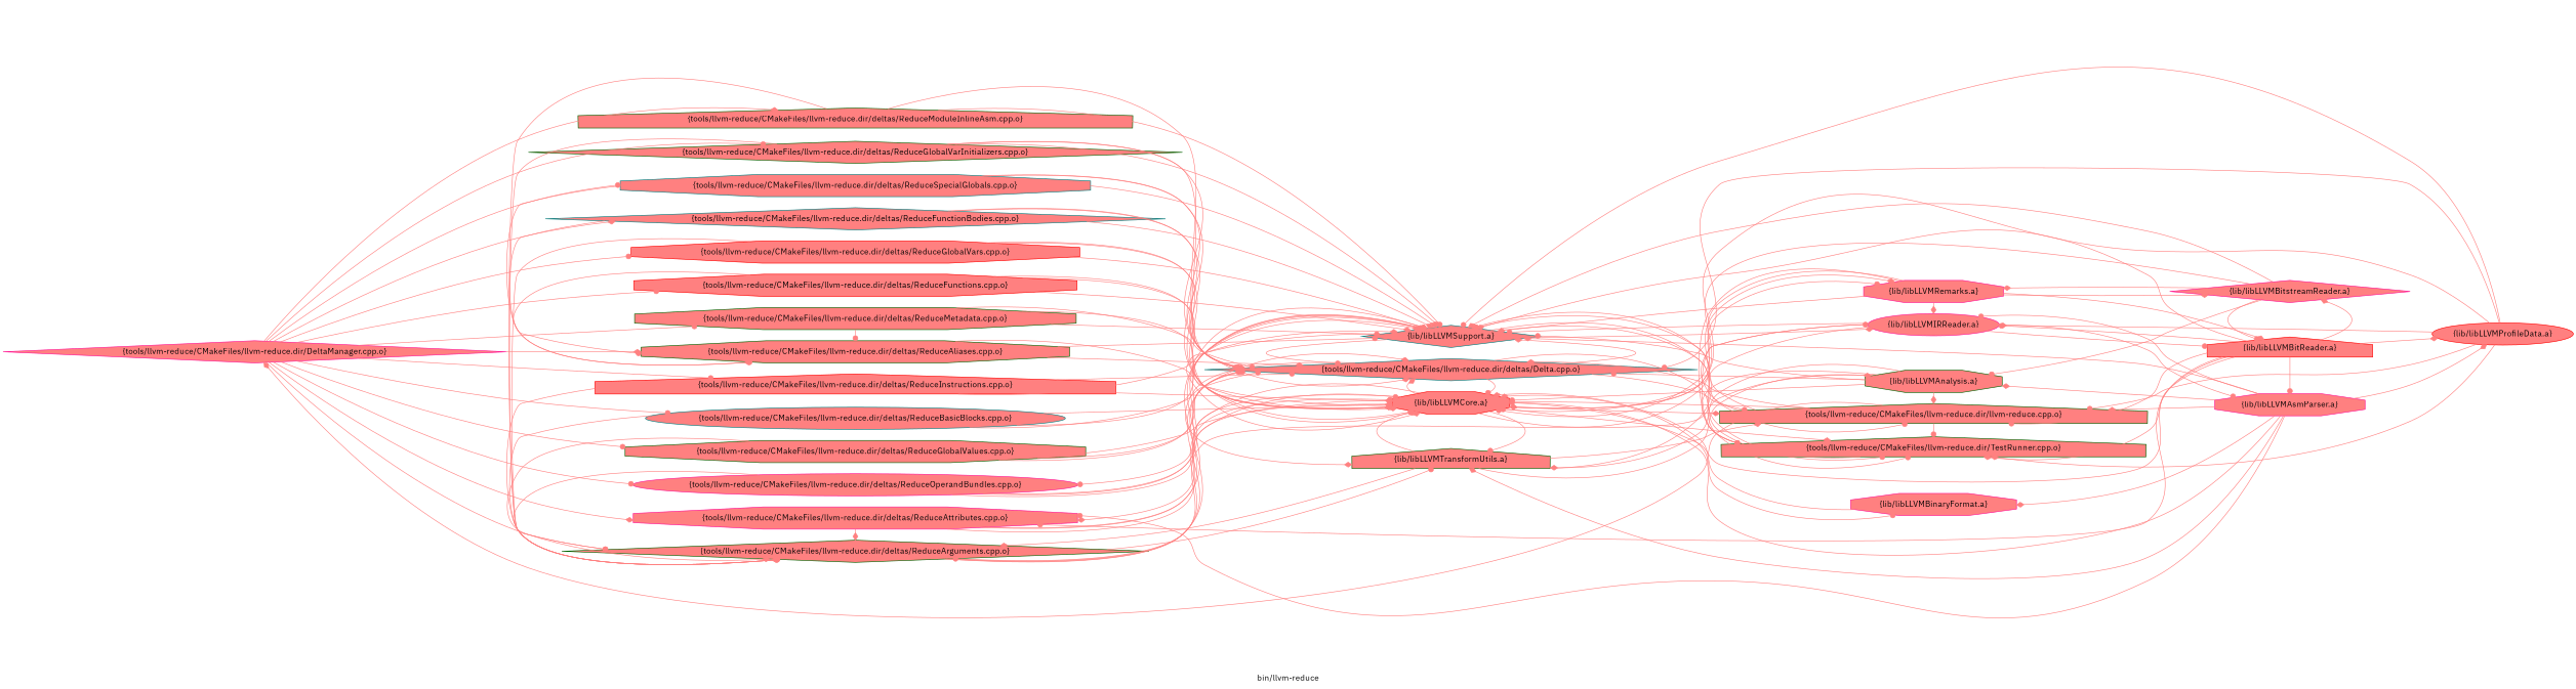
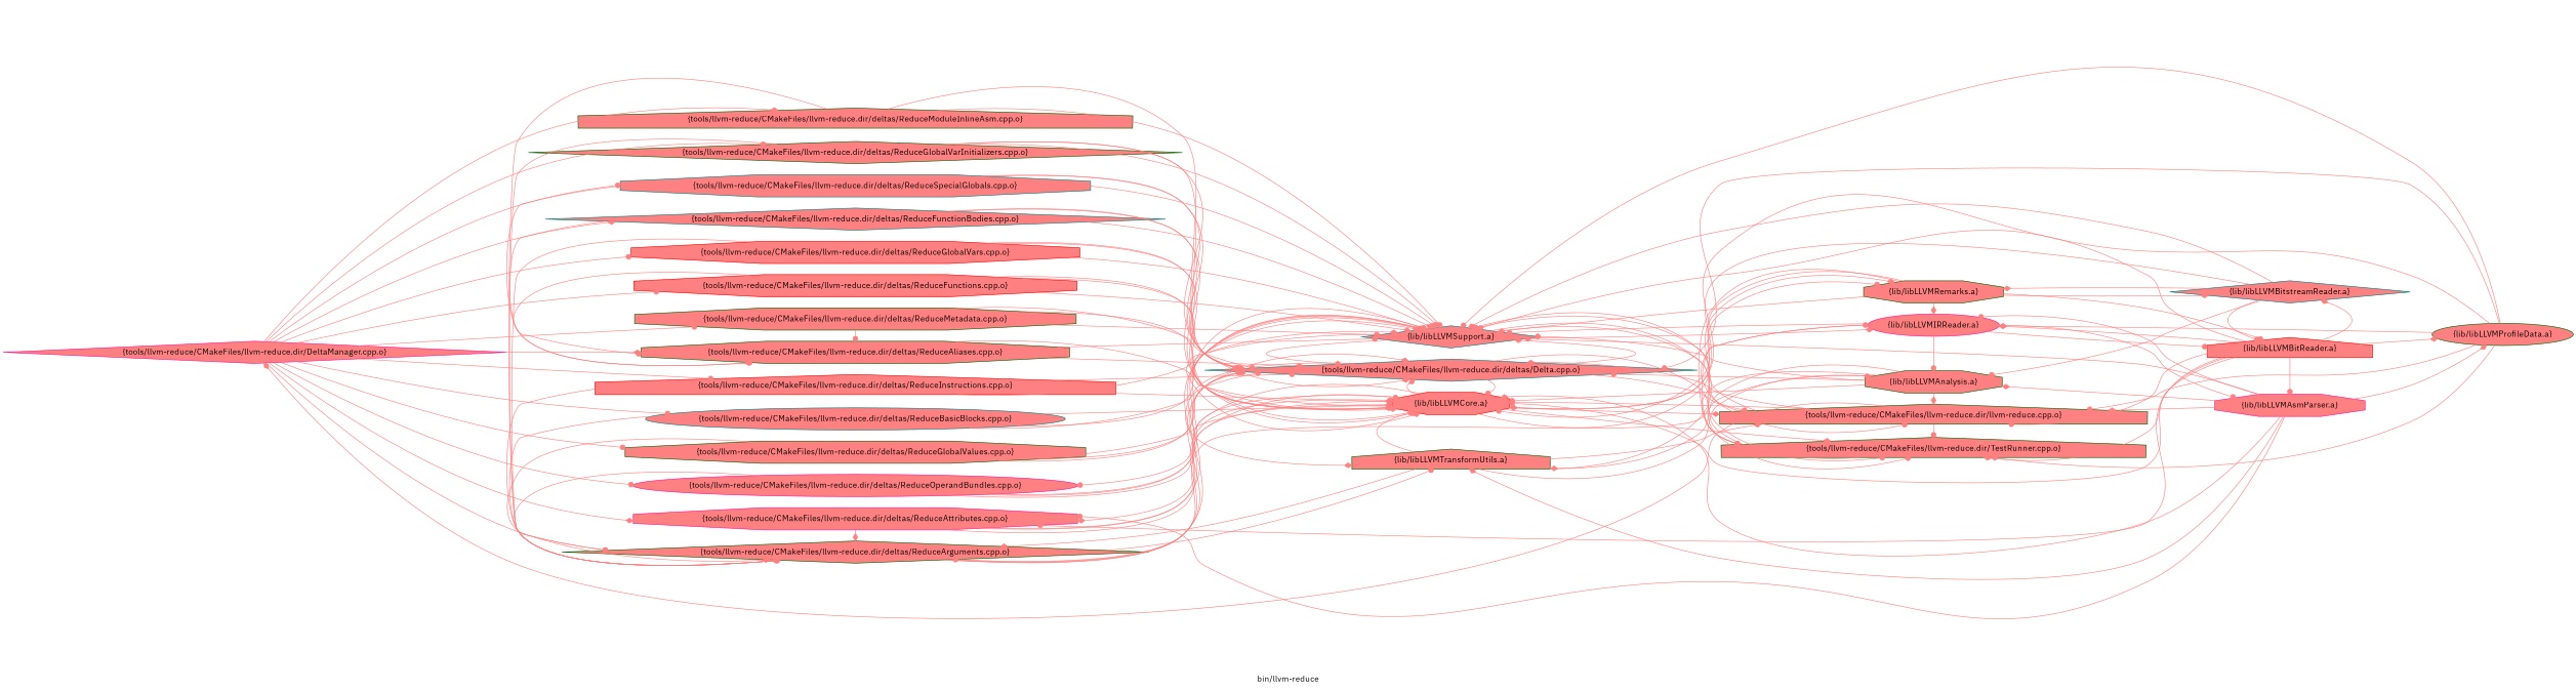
  digraph {
    fontname="IBM Plex Sans"
    label="bin/llvm-reduce"
    rankdir=LR
    node [color=darkgreen fillcolor="1.000000 0.5 1" fontname="IBM Plex Sans" group=1 shape=octagon style=filled]
    edge [arrowhead=dot color="1.000000 0.5 1" fontname="IBM Plex Sans"]
    n1 [color=deeppink label="{tools/llvm-reduce/CMakeFiles/llvm-reduce.dir/DeltaManager.cpp.o}" shape=diamond]
    n2 [label="{tools/llvm-reduce/CMakeFiles/llvm-reduce.dir/deltas/ReduceAliases.cpp.o}"]
    n3 [label="{tools/llvm-reduce/CMakeFiles/llvm-reduce.dir/deltas/ReduceArguments.cpp.o}" shape=diamond]
    n4 [color=deeppink label="{tools/llvm-reduce/CMakeFiles/llvm-reduce.dir/deltas/ReduceAttributes.cpp.o}"]
    n5 [color=teal label="{tools/llvm-reduce/CMakeFiles/llvm-reduce.dir/deltas/ReduceBasicBlocks.cpp.o}" shape=ellipse]
    n6 [color=teal label="{tools/llvm-reduce/CMakeFiles/llvm-reduce.dir/deltas/ReduceFunctionBodies.cpp.o}" shape=diamond]
    n7 [color=red label="{tools/llvm-reduce/CMakeFiles/llvm-reduce.dir/deltas/ReduceFunctions.cpp.o}"]
    n8 [label="{tools/llvm-reduce/CMakeFiles/llvm-reduce.dir/deltas/ReduceGlobalValues.cpp.o}"]
    n9 [label="{tools/llvm-reduce/CMakeFiles/llvm-reduce.dir/deltas/ReduceGlobalVarInitializers.cpp.o}" shape=diamond]
    n10 [color=red label="{tools/llvm-reduce/CMakeFiles/llvm-reduce.dir/deltas/ReduceGlobalVars.cpp.o}"]
    n11 [color=red label="{tools/llvm-reduce/CMakeFiles/llvm-reduce.dir/deltas/ReduceInstructions.cpp.o}" shape=house]
    n12 [label="{tools/llvm-reduce/CMakeFiles/llvm-reduce.dir/deltas/ReduceMetadata.cpp.o}"]
    n13 [label="{tools/llvm-reduce/CMakeFiles/llvm-reduce.dir/deltas/ReduceModuleInlineAsm.cpp.o}" shape=house]
    n14 [color=deeppink label="{tools/llvm-reduce/CMakeFiles/llvm-reduce.dir/deltas/ReduceOperandBundles.cpp.o}" shape=ellipse]
    n15 [color=teal label="{tools/llvm-reduce/CMakeFiles/llvm-reduce.dir/deltas/ReduceSpecialGlobals.cpp.o}"]
    n16 [color=teal label="{tools/llvm-reduce/CMakeFiles/llvm-reduce.dir/deltas/Delta.cpp.o}" shape=diamond]
    n17 [color=red label="{lib/libLLVMCore.a}"]
    n18 [color=teal label="{lib/libLLVMSupport.a}" shape=diamond]
    n19 [label="{lib/libLLVMTransformUtils.a}" shape=house]
    n20 [label="{tools/llvm-reduce/CMakeFiles/llvm-reduce.dir/TestRunner.cpp.o}" shape=house]
    n21 [label="{tools/llvm-reduce/CMakeFiles/llvm-reduce.dir/llvm-reduce.cpp.o}" shape=house]
-   n22 [color=deeppink label="{lib/libLLVMBinaryFormat.a}"]
-   n23 [color=deeppink label="{lib/libLLVMRemarks.a}"]
+   n23 [label="{lib/libLLVMRemarks.a}"]
    n24 [color=deeppink label="{lib/libLLVMIRReader.a}" shape=ellipse]
    n25 [label="{lib/libLLVMAnalysis.a}"]
    n26 [color=red label="{lib/libLLVMBitReader.a}" shape=house]
-   n27 [color=deeppink label="{lib/libLLVMBitstreamReader.a}" shape=diamond]
+   n27 [color=teal label="{lib/libLLVMBitstreamReader.a}" shape=diamond]
    n28 [color=deeppink label="{lib/libLLVMAsmParser.a}"]
-   n29 [color=red label="{lib/libLLVMProfileData.a}" shape=ellipse]
+   n29 [label="{lib/libLLVMProfileData.a}" shape=ellipse]
    subgraph sub_1 {
      rank=same
      n1
    }
    subgraph sub_2 {
      rank=same
      n2
      n3
      n4
      n5
      n6
      n7
      n8
      n9
      n10
      n11
      n12
      n13
      n14
      n15
    }
    subgraph sub_3 {
      rank=same
      n16
      n17
      n18
      n19
    }
    subgraph sub_4 {
      rank=same
      n20
      n21
-     n22
      n23
      n24
      n25
    }
    subgraph sub_5 {
      rank=same
      n26
      n27
      n28
    }
    n1 -> n2 [arrowhead=diamond]
    n1 -> n3 [arrowhead=diamond]
    n1 -> n4 [arrowhead=diamond]
    n1 -> n5
    n1 -> n6 [arrowhead=diamond]
    n1 -> n7
    n1 -> n8
    n1 -> n9
    n1 -> n10
    n1 -> n11
    n1 -> n12
    n1 -> n13 [arrowhead=diamond]
    n1 -> n14
    n1 -> n15
    n2 -> n16 [arrowhead=diamond]
    n2 -> n17 [arrowhead=diamond]
    n2 -> n18
    n3 -> n16
    n3 -> n17
    n3 -> n18
    n3 -> n19
    n4 -> n3 [arrowhead=diamond]
    n4 -> n16
    n4 -> n17
    n4 -> n18 [arrowhead=diamond]
    n5 -> n3
    n5 -> n16
    n5 -> n17 [arrowhead=diamond]
    n5 -> n18 [arrowhead=diamond]
    n6 -> n2
    n6 -> n16 [arrowhead=diamond]
    n6 -> n17 [arrowhead=diamond]
    n6 -> n18 [arrowhead=diamond]
    n7 -> n2
    n7 -> n16 [arrowhead=diamond]
    n7 -> n17 [arrowhead=diamond]
    n7 -> n18 [arrowhead=diamond]
    n8 -> n3
    n8 -> n16 [arrowhead=diamond]
    n8 -> n17 [arrowhead=diamond]
    n8 -> n18 [arrowhead=diamond]
    n9 -> n3 [arrowhead=diamond]
    n9 -> n16
    n9 -> n17 [arrowhead=diamond]
    n9 -> n18 [arrowhead=diamond]
    n10 -> n3 [arrowhead=diamond]
    n10 -> n16 [arrowhead=diamond]
    n10 -> n17 [arrowhead=diamond]
    n10 -> n18
    n11 -> n3
    n11 -> n16
    n11 -> n17
    n11 -> n18 [arrowhead=diamond]
    n12 -> n2
    n12 -> n16
    n12 -> n17
    n12 -> n18
    n13 -> n3
    n13 -> n16 [arrowhead=diamond]
    n13 -> n18
    n14 -> n3
    n14 -> n16
    n14 -> n17
    n14 -> n18
    n15 -> n2 [arrowhead=diamond]
    n15 -> n16
    n15 -> n17
    n15 -> n18 [arrowhead=diamond]
    n16 -> n17
    n16 -> n18 [arrowhead=diamond]
    n16 -> n19 [arrowhead=diamond]
    n16 -> n20
    n16 -> n21
    n17 -> n4 [arrowhead=diamond]
    n17 -> n14
    n17 -> n16 [arrowhead=diamond]
    n17 -> n18 [arrowhead=diamond]
-   n17 -> n19
    n17 -> n20 [arrowhead=diamond]
    n17 -> n21 [arrowhead=diamond]
-   n17 -> n22
    n17 -> n23
    n18 -> n16
    n18 -> n17 [arrowhead=diamond]
    n18 -> n20
    n18 -> n21
    n18 -> n24 [arrowhead=diamond]
    n19 -> n3 [arrowhead=diamond]
    n19 -> n17
    n19 -> n21 [arrowhead=diamond]
    n19 -> n23 [arrowhead=diamond]
    n19 -> n25 [arrowhead=diamond]
    n20 -> n18 [arrowhead=diamond]
    n21 -> n1 [arrowhead=diamond]
    n21 -> n16 [arrowhead=diamond]
    n21 -> n17
    n21 -> n18
    n21 -> n20
    n21 -> n24
-   n22 -> n17 [arrowhead=diamond]
    n23 -> n17
    n23 -> n18 [arrowhead=diamond]
    n23 -> n20
    n23 -> n24 [arrowhead=diamond]
    n23 -> n26 [arrowhead=diamond]
    n23 -> n27 [arrowhead=diamond]
-   n24 -> n17
+   n24 -> n25
    n24 -> n18
    n24 -> n20
    n24 -> n26
    n24 -> n28
    n25 -> n3
    n25 -> n16
    n25 -> n17
    n25 -> n18
    n25 -> n19 [arrowhead=diamond]
    n25 -> n20
    n25 -> n21 [arrowhead=diamond]
    n26 -> n4
    n26 -> n17
    n26 -> n18 [arrowhead=diamond]
    n26 -> n20 [arrowhead=diamond]
    n26 -> n21
-   n26 -> n24
+   n26 -> n24 [arrowhead=diamond]
    n26 -> n27 [arrowhead=diamond]
    n26 -> n28
    n26 -> n29 [arrowhead=diamond]
    n27 -> n17 [arrowhead=diamond]
    n27 -> n18 [arrowhead=diamond]
    n27 -> n23 [arrowhead=diamond]
    n27 -> n25
    n27 -> n26
    n28 -> n4
    n28 -> n17 [arrowhead=diamond]
    n28 -> n18 [arrowhead=diamond]
    n28 -> n19 [arrowhead=diamond]
    n28 -> n21 [arrowhead=diamond]
-   n28 -> n22 [arrowhead=diamond]
    n28 -> n24
    n28 -> n25 [arrowhead=diamond]
    n28 -> n29 [arrowhead=diamond]
    n29 -> n16
    n29 -> n17 [arrowhead=diamond]
    n29 -> n18
    n29 -> n20 [arrowhead=diamond]
    n29 -> n21
    n29 -> n24 [arrowhead=diamond]
  }
